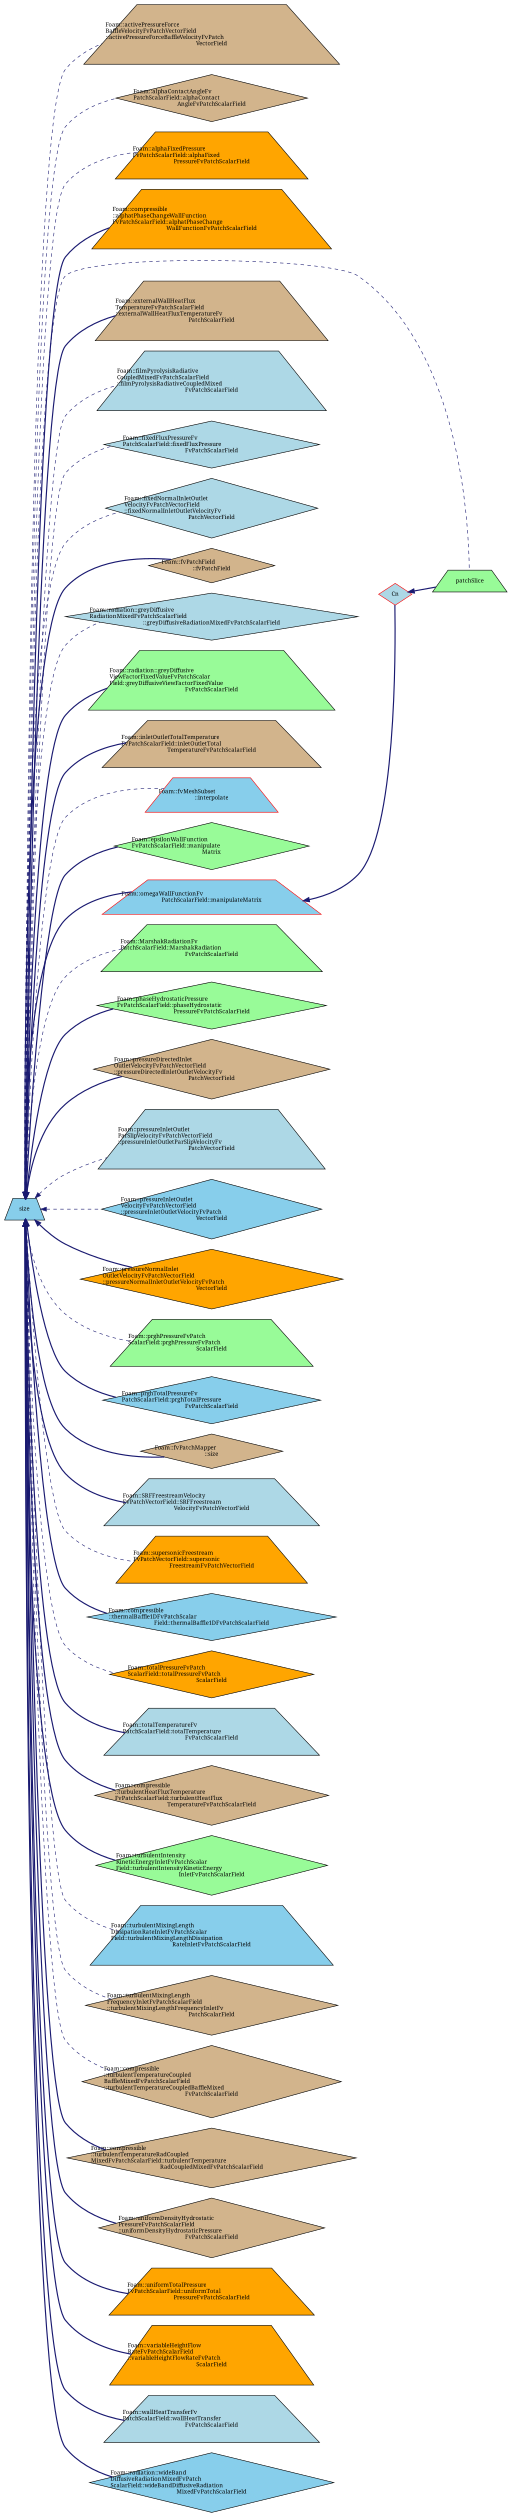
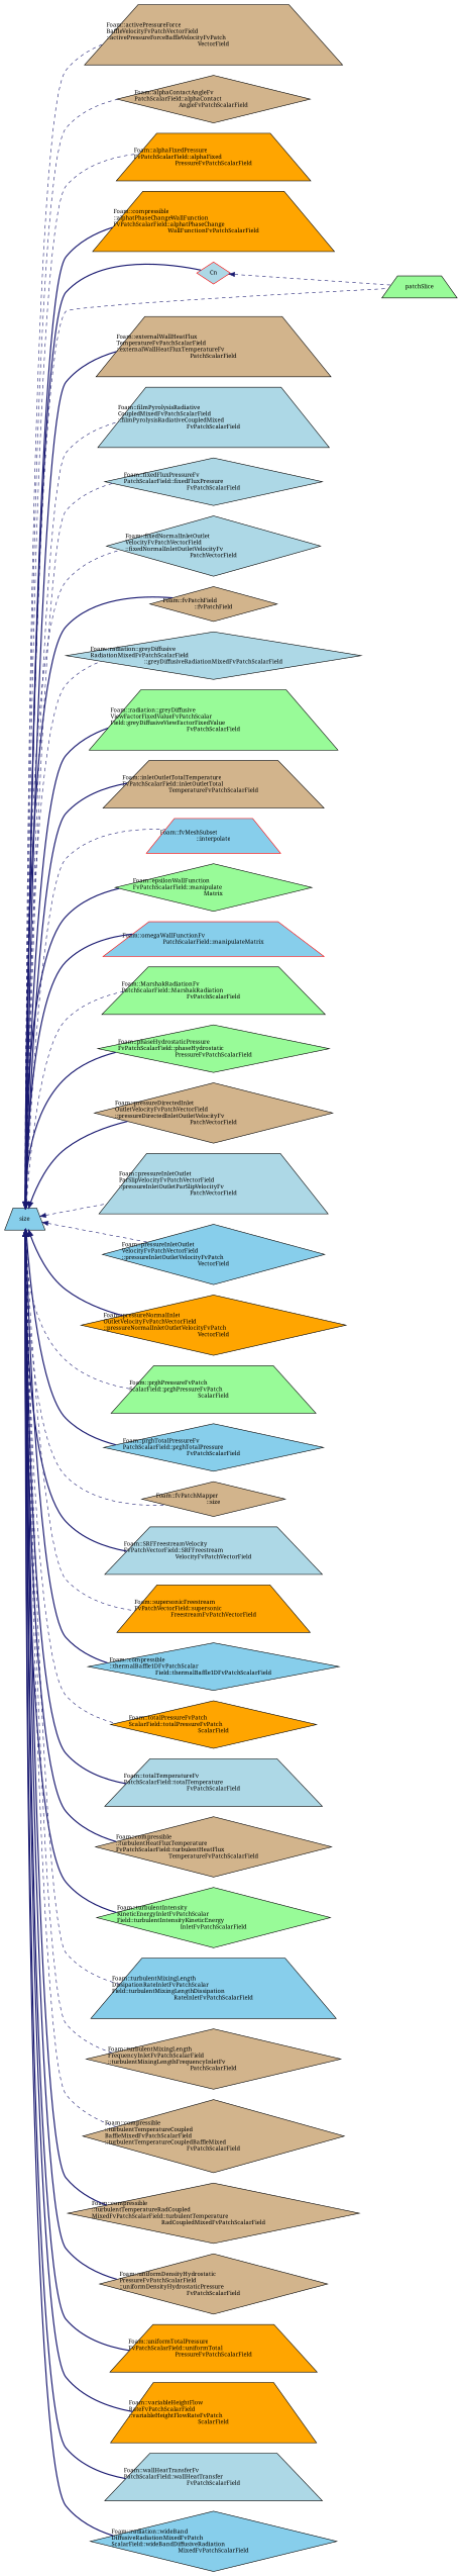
  digraph {
    fontname="Noto Serif"
    rankdir=LR
    node [color=black fillcolor=tan fontname="Noto Serif" fontsize=10 shape=diamond style=filled]
    edge [color=midnightblue dir=back fontname="Noto Serif" fontsize=10 labelfontname=Helvetica labelfontsize=10 style=bold]
    n1 [fillcolor=skyblue fontcolor=black height=0.2 label=size shape=trapezium width=0.4]
    n2 [height=0.2 label="Foam::activePressureForce\lBaffleVelocityFvPatchVectorField\l::activePressureForceBaffleVelocityFvPatch\lVectorField" shape=trapezium width=0.4]
    n3 [height=0.2 label="Foam::alphaContactAngleFv\lPatchScalarField::alphaContact\lAngleFvPatchScalarField" width=0.4]
    n4 [fillcolor=orange height=0.2 label="Foam::alphaFixedPressure\lFvPatchScalarField::alphaFixed\lPressureFvPatchScalarField" shape=trapezium width=0.4]
    n5 [fillcolor=orange height=0.2 label="Foam::compressible\l::alphatPhaseChangeWallFunction\lFvPatchScalarField::alphatPhaseChange\lWallFunctionFvPatchScalarField" shape=trapezium width=0.4]
    n6 [color=red fillcolor=lightblue height=0.2 label=Cn width=0.4]
    n7 [fillcolor=palegreen height=0.2 label=patchSlice shape=trapezium width=0.4]
    n8 [height=0.2 label="Foam::externalWallHeatFlux\lTemperatureFvPatchScalarField\l::externalWallHeatFluxTemperatureFv\lPatchScalarField" shape=trapezium width=0.4]
    n9 [fillcolor=lightblue height=0.2 label="Foam::filmPyrolysisRadiative\lCoupledMixedFvPatchScalarField\l::filmPyrolysisRadiativeCoupledMixed\lFvPatchScalarField" shape=trapezium width=0.4]
    n10 [fillcolor=lightblue height=0.2 label="Foam::fixedFluxPressureFv\lPatchScalarField::fixedFluxPressure\lFvPatchScalarField" width=0.4]
    n11 [fillcolor=lightblue height=0.2 label="Foam::fixedNormalInletOutlet\lVelocityFvPatchVectorField\l::fixedNormalInletOutletVelocityFv\lPatchVectorField" width=0.4]
    n12 [height=0.2 label="Foam::fvPatchField\l::fvPatchField" width=0.4]
    n13 [fillcolor=lightblue height=0.2 label="Foam::radiation::greyDiffusive\lRadiationMixedFvPatchScalarField\l::greyDiffusiveRadiationMixedFvPatchScalarField" width=0.4]
    n14 [fillcolor=palegreen height=0.2 label="Foam::radiation::greyDiffusive\lViewFactorFixedValueFvPatchScalar\lField::greyDiffusiveViewFactorFixedValue\lFvPatchScalarField" shape=trapezium width=0.4]
    n15 [height=0.2 label="Foam::inletOutletTotalTemperature\lFvPatchScalarField::inletOutletTotal\lTemperatureFvPatchScalarField" shape=trapezium width=0.4]
    n16 [color=red fillcolor=skyblue height=0.2 label="Foam::fvMeshSubset\l::interpolate" shape=trapezium width=0.4]
    n17 [fillcolor=palegreen height=0.2 label="Foam::epsilonWallFunction\lFvPatchScalarField::manipulate\lMatrix" width=0.4]
    n18 [color=red fillcolor=skyblue height=0.2 label="Foam::omegaWallFunctionFv\lPatchScalarField::manipulateMatrix" shape=trapezium width=0.4]
    n19 [fillcolor=palegreen height=0.2 label="Foam::MarshakRadiationFv\lPatchScalarField::MarshakRadiation\lFvPatchScalarField" shape=trapezium width=0.4]
    n20 [fillcolor=palegreen height=0.2 label="Foam::phaseHydrostaticPressure\lFvPatchScalarField::phaseHydrostatic\lPressureFvPatchScalarField" width=0.4]
    n21 [height=0.2 label="Foam::pressureDirectedInlet\lOutletVelocityFvPatchVectorField\l::pressureDirectedInletOutletVelocityFv\lPatchVectorField" width=0.4]
    n22 [fillcolor=lightblue height=0.2 label="Foam::pressureInletOutlet\lParSlipVelocityFvPatchVectorField\l::pressureInletOutletParSlipVelocityFv\lPatchVectorField" shape=trapezium width=0.4]
    n23 [fillcolor=skyblue height=0.2 label="Foam::pressureInletOutlet\lVelocityFvPatchVectorField\l::pressureInletOutletVelocityFvPatch\lVectorField" width=0.4]
    n24 [fillcolor=orange height=0.2 label="Foam::pressureNormalInlet\lOutletVelocityFvPatchVectorField\l::pressureNormalInletOutletVelocityFvPatch\lVectorField" width=0.4]
    n25 [fillcolor=palegreen height=0.2 label="Foam::prghPressureFvPatch\lScalarField::prghPressureFvPatch\lScalarField" shape=trapezium width=0.4]
    n26 [fillcolor=skyblue height=0.2 label="Foam::prghTotalPressureFv\lPatchScalarField::prghTotalPressure\lFvPatchScalarField" width=0.4]
    n27 [height=0.2 label="Foam::fvPatchMapper\l::size" width=0.4]
    n28 [fillcolor=lightblue height=0.2 label="Foam::SRFFreestreamVelocity\lFvPatchVectorField::SRFFreestream\lVelocityFvPatchVectorField" shape=trapezium width=0.4]
    n29 [fillcolor=orange height=0.2 label="Foam::supersonicFreestream\lFvPatchVectorField::supersonic\lFreestreamFvPatchVectorField" shape=trapezium width=0.4]
    n30 [fillcolor=skyblue height=0.2 label="Foam::compressible\l::thermalBaffle1DFvPatchScalar\lField::thermalBaffle1DFvPatchScalarField" width=0.4]
    n31 [fillcolor=orange height=0.2 label="Foam::totalPressureFvPatch\lScalarField::totalPressureFvPatch\lScalarField" width=0.4]
    n32 [fillcolor=lightblue height=0.2 label="Foam::totalTemperatureFv\lPatchScalarField::totalTemperature\lFvPatchScalarField" shape=trapezium width=0.4]
    n33 [height=0.2 label="Foam::compressible\l::turbulentHeatFluxTemperature\lFvPatchScalarField::turbulentHeatFlux\lTemperatureFvPatchScalarField" width=0.4]
    n34 [fillcolor=palegreen height=0.2 label="Foam::turbulentIntensity\lKineticEnergyInletFvPatchScalar\lField::turbulentIntensityKineticEnergy\lInletFvPatchScalarField" width=0.4]
    n35 [fillcolor=skyblue height=0.2 label="Foam::turbulentMixingLength\lDissipationRateInletFvPatchScalar\lField::turbulentMixingLengthDissipation\lRateInletFvPatchScalarField" shape=trapezium width=0.4]
    n36 [height=0.2 label="Foam::turbulentMixingLength\lFrequencyInletFvPatchScalarField\l::turbulentMixingLengthFrequencyInletFv\lPatchScalarField" width=0.4]
    n37 [height=0.2 label="Foam::compressible\l::turbulentTemperatureCoupled\lBaffleMixedFvPatchScalarField\l::turbulentTemperatureCoupledBaffleMixed\lFvPatchScalarField" width=0.4]
    n38 [height=0.2 label="Foam::compressible\l::turbulentTemperatureRadCoupled\lMixedFvPatchScalarField::turbulentTemperature\lRadCoupledMixedFvPatchScalarField" width=0.4]
    n39 [height=0.2 label="Foam::uniformDensityHydrostatic\lPressureFvPatchScalarField\l::uniformDensityHydrostaticPressure\lFvPatchScalarField" width=0.4]
    n40 [fillcolor=orange height=0.2 label="Foam::uniformTotalPressure\lFvPatchScalarField::uniformTotal\lPressureFvPatchScalarField" shape=trapezium width=0.4]
    n41 [fillcolor=orange height=0.2 label="Foam::variableHeightFlow\lRateFvPatchScalarField\l::variableHeightFlowRateFvPatch\lScalarField" shape=trapezium width=0.4]
    n42 [fillcolor=lightblue height=0.2 label="Foam::wallHeatTransferFv\lPatchScalarField::wallHeatTransfer\lFvPatchScalarField" shape=trapezium width=0.4]
    n43 [fillcolor=skyblue height=0.2 label="Foam::radiation::wideBand\lDiffusiveRadiationMixedFvPatch\lScalarField::wideBandDiffusiveRadiation\lMixedFvPatchScalarField" width=0.4]
    n1 -> n2 [style=dashed]
    n1 -> n3 [style=dashed]
    n1 -> n4 [style=dashed]
    n1 -> n5
-   n18 -> n6
+   n1 -> n6
    n1 -> n7 [style=dashed]
    n1 -> n8
    n1 -> n9 [style=dashed]
    n1 -> n10 [style=dashed]
    n1 -> n11 [style=dashed]
    n1 -> n12
    n1 -> n13 [style=dashed]
    n1 -> n14
    n1 -> n15
    n1 -> n16 [style=dashed]
    n1 -> n17
    n1 -> n18
    n1 -> n19 [style=dashed]
    n1 -> n20
    n1 -> n21
    n1 -> n22 [style=dashed]
    n1 -> n23 [style=dashed]
    n1 -> n24
    n1 -> n25 [style=dashed]
    n1 -> n26
-   n1 -> n27
+   n1 -> n27 [style=dashed]
    n1 -> n28
    n1 -> n29 [style=dashed]
    n1 -> n30
    n1 -> n31 [style=dashed]
    n1 -> n32
    n1 -> n33
    n1 -> n34
    n1 -> n35 [style=dashed]
    n1 -> n36 [style=dashed]
    n1 -> n37 [style=dashed]
    n1 -> n38
    n1 -> n39
    n1 -> n40
    n1 -> n41
    n1 -> n42
    n1 -> n43
-   n6 -> n7
+   n6 -> n7 [style=dashed]
  }
